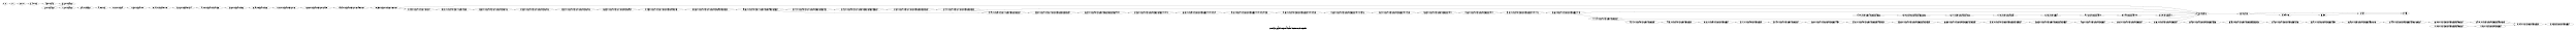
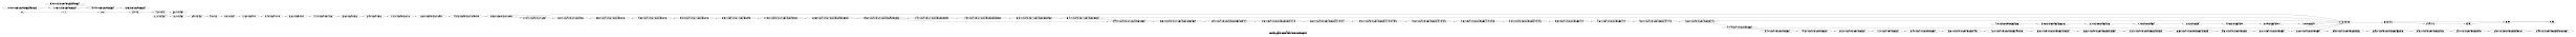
  digraph {
    label="Control-flow-graph for register allocator (function _recv_from_ipolite)"
    rankdir=LR
    n1 [label="0, 0: "]
    n2 [label="1, 1: "]
    n3 [label="2, 2: 0 1 "]
    n4 [label="3, 4: 0 1 2 3 "]
    n5 [label="4, 5: 0 1 2 3 4 5 "]
    n6 [label="5, 6: 0 1 2 3 4 5 6 7 "]
    n7 [label="6, 7: 0 1 2 3 4 5 6 7 "]
    n8 [label="7, 8: 0 1 2 3 4 5 6 7 "]
    n9 [label="8, 9: 0 1 2 3 4 5 6 7 "]
    n10 [label="9, 10: 0 1 2 3 "]
    n11 [label="10, 12: 0 1 2 3 8 9 "]
    n12 [label="11, 13: 0 1 2 3 8 9 10 11 "]
    n13 [label="12, 14: 0 1 2 3 8 9 10 11 12 "]
    n14 [label="13, 16: 0 1 2 3 8 9 12 13 14 "]
    n15 [label="14, 17: 0 1 2 3 8 9 12 13 14 15 16 "]
    n16 [label="15, 18: 0 1 2 3 8 9 12 15 16 "]
    n17 [label="16, 19: 0 1 2 3 8 9 12 15 16 "]
    n18 [label="17, 21: 0 1 2 3 8 9 12 15 16 17 18 "]
    n19 [label="18, 22: 0 1 2 3 8 9 12 15 16 17 18 19 20 "]
-   n20 [label="19, 24: 0 1 2 3 8 9 12 15 16 17 18 19 20 21 22 "]
+   n20 [label="19, 24: 6 1 2 3 8 9 12 15 16 17 18 19 20 21 22"]
    n21 [label="20, 25: 0 1 2 3 8 0 12 15 16 17 18 21 22"]
    n22 [label="21, 134: 0 1 2 3 8 9 12 15 16 17 18 23 24 "]
    n23 [label="82, 125: 15 16 "]
    n24 [label="22, 31: 0 1 2 3 8 9 12 15 16 17 18 23 24 25 26 "]
    n25 [label="83, 126: 15 16 "]
    n26 [label="23, 32: 0 1 2 3 8 9 12 15 16 17 18 23 24 25 26 27 28 "]
    n27 [label="24, 33: 0 1 2 3 8 9 12 15 16 17 18 23 24 25 26 27 28 "]
    n28 [label="25, 34: 0 1 2 3 8 9 12 15 16 17 18 23 24 25 26 27 28 "]
    n29 [label="26, 35: 0 1 2 3 8 9 12 15 16 17 18 23 24 25 26 29 30 "]
    n30 [label="27, 135: 0 1 2 3 8 9 12 15 16 17 18 23 24 25 26 29 30 31 32 "]
    n31 [label="28, 136: 0 1 2 3 8 9 12 15 16 17 18 23 24 25 26 29 30 31 32 33 34 "]
    n32 [label="29, 36: 0 1 2 3 8 9 12 15 16 17 18 23 24 25 26 29 30 31 32 33 34 "]
    n33 [label="30, 44: 0 1 2 3 8 9 12 15 16 17 18 23 24 25 26 31 32 33 34 35 "]
    n34 [label="34, 49: 0 1 2 3 8 9 12 15 16 17 18 23 24 25 26 31 32 33 34 "]
    n35 [label="31, 45: 0 1 2 3 8 9 12 15 16 17 18 23 24 25 26 31 32 33 34 35 36 37 "]
    n36 [label="35, 52: 0 1 2 3 8 9 12 15 16 17 18 23 24 25 26 31 32 33 34 38 39 "]
    n37 [label="32, 46: 0 1 2 3 8 9 12 15 16 17 18 23 24 25 26 31 32 33 34 36 37 "]
    n38 [label="33, 47: 0 1 2 3 8 9 12 15 16 17 18 23 24 25 26 31 32 33 34 "]
    n39 [label="36, 54: 0 1 2 3 8 9 12 15 16 23 24 25 26 31 32 33 34 38 39 40 41 "]
    n40 [label="37, 58: 0 1 2 3 8 9 12 15 16 23 24 25 26 31 32 33 34 40 41 42 "]
    n41 [label="38, 60: 0 1 2 3 8 9 12 15 16 23 24 25 26 33 34 40 41 42 43 44 "]
    n42 [label="39, 61: 0 1 2 3 8 9 12 15 16 23 24 25 26 33 34 40 41 42 43 44 45 46 "]
    n43 [label="40, 62: 0 1 2 3 8 9 12 15 16 23 24 25 26 33 34 40 41 42 45 46 "]
    n44 [label="41, 63: 0 1 2 3 8 9 12 15 16 23 24 25 26 33 34 40 41 42 45 46 "]
    n45 [label="42, 64: 0 1 2 3 8 9 12 15 16 23 24 25 26 33 34 40 41 45 46 "]
    n46 [label="43, 65: 0 1 2 3 8 9 12 15 16 23 24 25 26 33 34 40 41 "]
    n47 [label="44, 66: 0 1 2 3 8 9 12 15 16 23 24 25 26 33 34 40 41 "]
    n48 [label="45, 67: 0 1 2 3 8 9 12 15 16 23 24 25 26 33 34 40 41 47 48 "]
    n49 [label="46, 68: 0 1 2 3 8 9 12 15 16 23 24 25 26 33 34 47 48 "]
    n50 [label="47, 71: 0 1 2 3 8 9 12 15 16 23 24 25 26 33 34 "]
    n51 [label="48, 74: 0 1 2 3 8 9 12 15 16 23 24 25 26 33 34 "]
    n52 [label="49, 75: 0 1 2 3 8 9 12 15 16 23 24 25 26 33 34 "]
    n53 [label="50, 76: 0 1 2 3 8 9 12 15 16 23 24 25 26 33 34 "]
    n54 [label="51, 77: 0 1 2 3 8 9 12 23 24 25 26 33 34 "]
    n55 [label="52, 79: 0 1 2 3 8 9 12 15 16 23 24 25 26 33 34 "]
    n56 [label="53, 80: 0 1 2 3 8 9 12 15 16 23 24 25 26 33 34 49 50 "]
    n57 [label="54, 81: 0 1 2 3 8 9 12 15 16 23 24 25 26 33 34 49 50 51 52 "]
    n58 [label="55, 82: 0 1 2 3 8 9 12 15 16 23 24 25 26 33 34 51 52 53 54 "]
    n59 [label="56, 83: 0 1 2 3 8 9 12 15 16 23 24 25 26 33 34 51 52 53 54 "]
    n60 [label="57, 84: 0 1 2 3 8 9 12 15 16 23 24 25 26 33 34 51 52 53 54 "]
    n61 [label="58, 85: 0 1 2 3 8 9 12 15 16 23 24 25 26 33 34 51 52 53 54 "]
    n62 [label="59, 86: 0 1 2 3 8 9 12 15 16 23 24 25 26 33 34 "]
    n63 [label="60, 87: 0 1 2 3 8 9 12 15 16 23 24 25 26 33 34 "]
    n64 [label="61, 88: 0 1 2 3 8 9 15 16 23 24 25 26 33 34 "]
    n65 [label="62, 93: 0 1 2 3 8 9 15 16 23 24 25 26 33 34 55 56 "]
    n66 [label="63, 95: 0 1 2 3 8 9 15 16 23 24 25 26 33 34 55 56 57 58 "]
    n67 [label="64, 96: 0 1 2 3 8 9 15 16 23 24 25 26 33 34 57 58 "]
    n68 [label="65, 97: 0 1 2 3 15 16 23 24 25 26 33 34 59 60 "]
    n69 [label="66, 98: 0 1 2 3 15 16 23 24 25 26 33 34 59 60 61 62 "]
    n70 [label="67, 99: 0 1 2 3 15 16 23 24 25 26 33 34 59 60 61 62 63 64 "]
-   n71 [label="68, 100: 0 1 2 3 15 16 23 24 25 26 33 34 59 60 63 64 "]
    n72 [label="69, 101: 0 1 2 3 15 16 23 24 25 26 33 34 59 60 63 64 "]
    n73 [label="72, 104: 0 1 2 3 15 16 23 24 25 26 33 34 "]
    n74 [label="70, 102: 0 1 2 3 15 16 23 24 25 26 33 34 59 60 63 64 "]
    n75 [label="71, 103: 0 1 2 3 15 16 23 24 25 26 33 34 "]
    n76 [label="73, 105: 2 3 15 16 23 24 25 26 33 34 "]
    n77 [label="74, 107: 2 3 15 16 23 24 25 26 33 34 65 66 "]
    n78 [label="75, 108: 2 3 15 16 23 24 33 34 65 66 67 68 "]
    n79 [label="76, 111: 2 3 15 16 23 24 33 34 67 68 "]
    n80 [label="77, 112: 2 3 15 16 23 24 33 34 "]
    n81 [label="78, 113: 2 3 15 16 33 34 "]
    n82 [label="79, 118: 2 3 15 16 33 34 69 70 "]
    n83 [label="80, 119: 15 16 33 34 69 70 71 "]
    n84 [label="31, 120: 15 16 33 34 71"]
    n85 [label="84, 129: 11 16"]
    n86 [label="86, 132: "]
    n87 [label="85, 130: "]
    n88 [label="87, 133: "]
    n1 -> n2
    n2 -> n3
    n3 -> n4
    n4 -> n5
    n5 -> n6
    n7 -> n6
    n7 -> n8
    n8 -> n9
    n9 -> n10
    n10 -> n11
    n11 -> n12
    n12 -> n13
    n13 -> n14
    n14 -> n15
    n15 -> n16
    n16 -> n17
    n17 -> n18
    n18 -> n19
    n19 -> n20
    n20 -> n21
    n21 -> n22
    n21 -> n23
    n22 -> n24
    n23 -> n25
    n24 -> n26
    n25 -> n85
    n25 -> n86
    n26 -> n27
    n27 -> n28
    n28 -> n29
    n29 -> n30
    n30 -> n31
    n31 -> n32
    n32 -> n33
    n32 -> n34
    n33 -> n35
    n34 -> n36
    n35 -> n37
    n36 -> n39
    n37 -> n38
    n38 -> n23
    n38 -> n34
    n39 -> n40
    n40 -> n41
    n41 -> n42
    n42 -> n43
    n43 -> n44
    n44 -> n45
    n45 -> n46
    n46 -> n47
    n47 -> n48
    n48 -> n49
    n49 -> n23
    n49 -> n50
    n50 -> n23
    n50 -> n51
    n51 -> n52
    n52 -> n53
    n53 -> n54
    n54 -> n55
    n55 -> n56
    n56 -> n57
    n57 -> n58
    n58 -> n59
    n59 -> n60
    n60 -> n61
    n61 -> n62
    n62 -> n63
    n63 -> n64
    n64 -> n23
    n64 -> n65
    n65 -> n66
    n66 -> n67
    n67 -> n68
    n68 -> n69
    n69 -> n70
-   n70 -> n71
-   n71 -> n72
    n72 -> n73
    n73 -> n76
    n74 -> n75
    n75 -> n73
    n77 -> n78
    n78 -> n79
    n79 -> n80
    n80 -> n81
    n81 -> n82
    n82 -> n83
    n83 -> n84
    n84 -> n23
    n85 -> n87
    n86 -> n88
    n87 -> n86
  }
